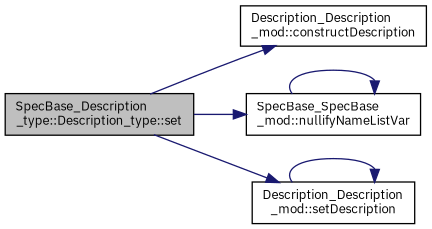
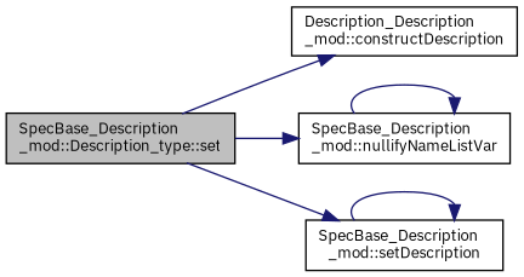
  digraph {
    fontname="IBM Plex Sans"
    rankdir=LR
    node [color=black fillcolor=white fontname="IBM Plex Sans" fontsize=10 shape=record style=filled]
    edge [color=midnightblue fontname="IBM Plex Sans" fontsize=10 labelfontname=Helvetica labelfontsize=10 style=solid]
-   n1 [fillcolor=grey75 fontcolor=black height=0.2 label="SpecBase_Description\l_type::Description_type::set" width=0.4]
+   n1 [fillcolor=grey75 fontcolor=black height=0.2 label="SpecBase_Description\l_mod::Description_type::set" width=0.4]
    n2 [height=0.2 label="Description_Description\l_mod::constructDescription" width=0.4]
-   n3 [height=0.2 label="SpecBase_SpecBase\l_mod::nullifyNameListVar" width=0.4]
-   n4 [height=0.2 label="Description_Description\l_mod::setDescription" width=0.4]
+   n3 [height=0.2 label="SpecBase_Description\l_mod::nullifyNameListVar" width=0.4]
+   n4 [height=0.2 label="SpecBase_Description\l_mod::setDescription" width=0.4]
    n1 -> n2
    n1 -> n3
    n1 -> n4
    n3 -> n3
    n4 -> n4
  }
